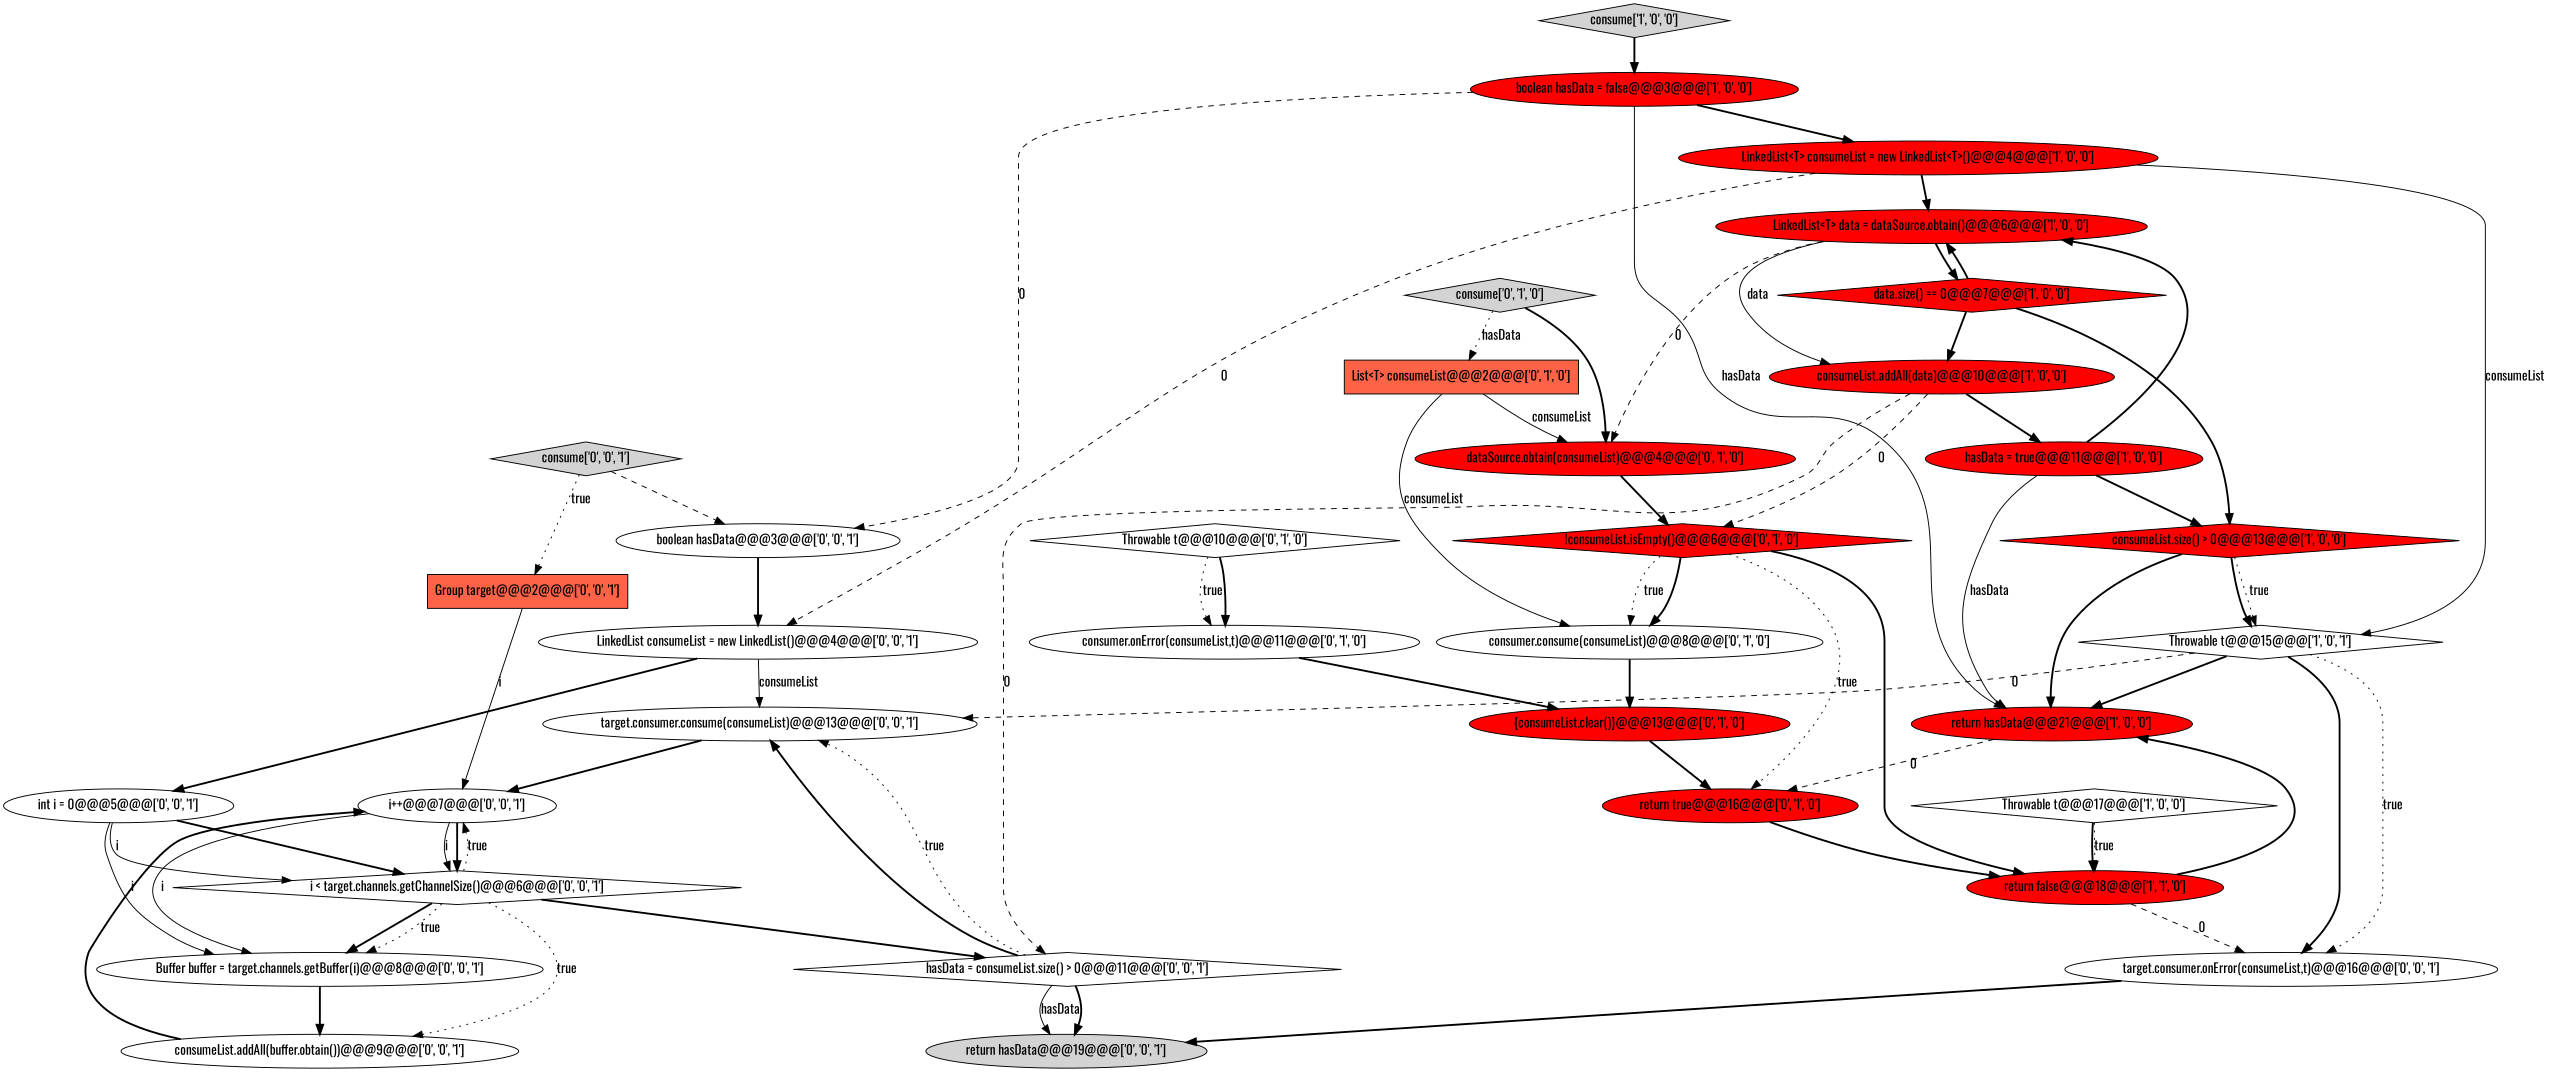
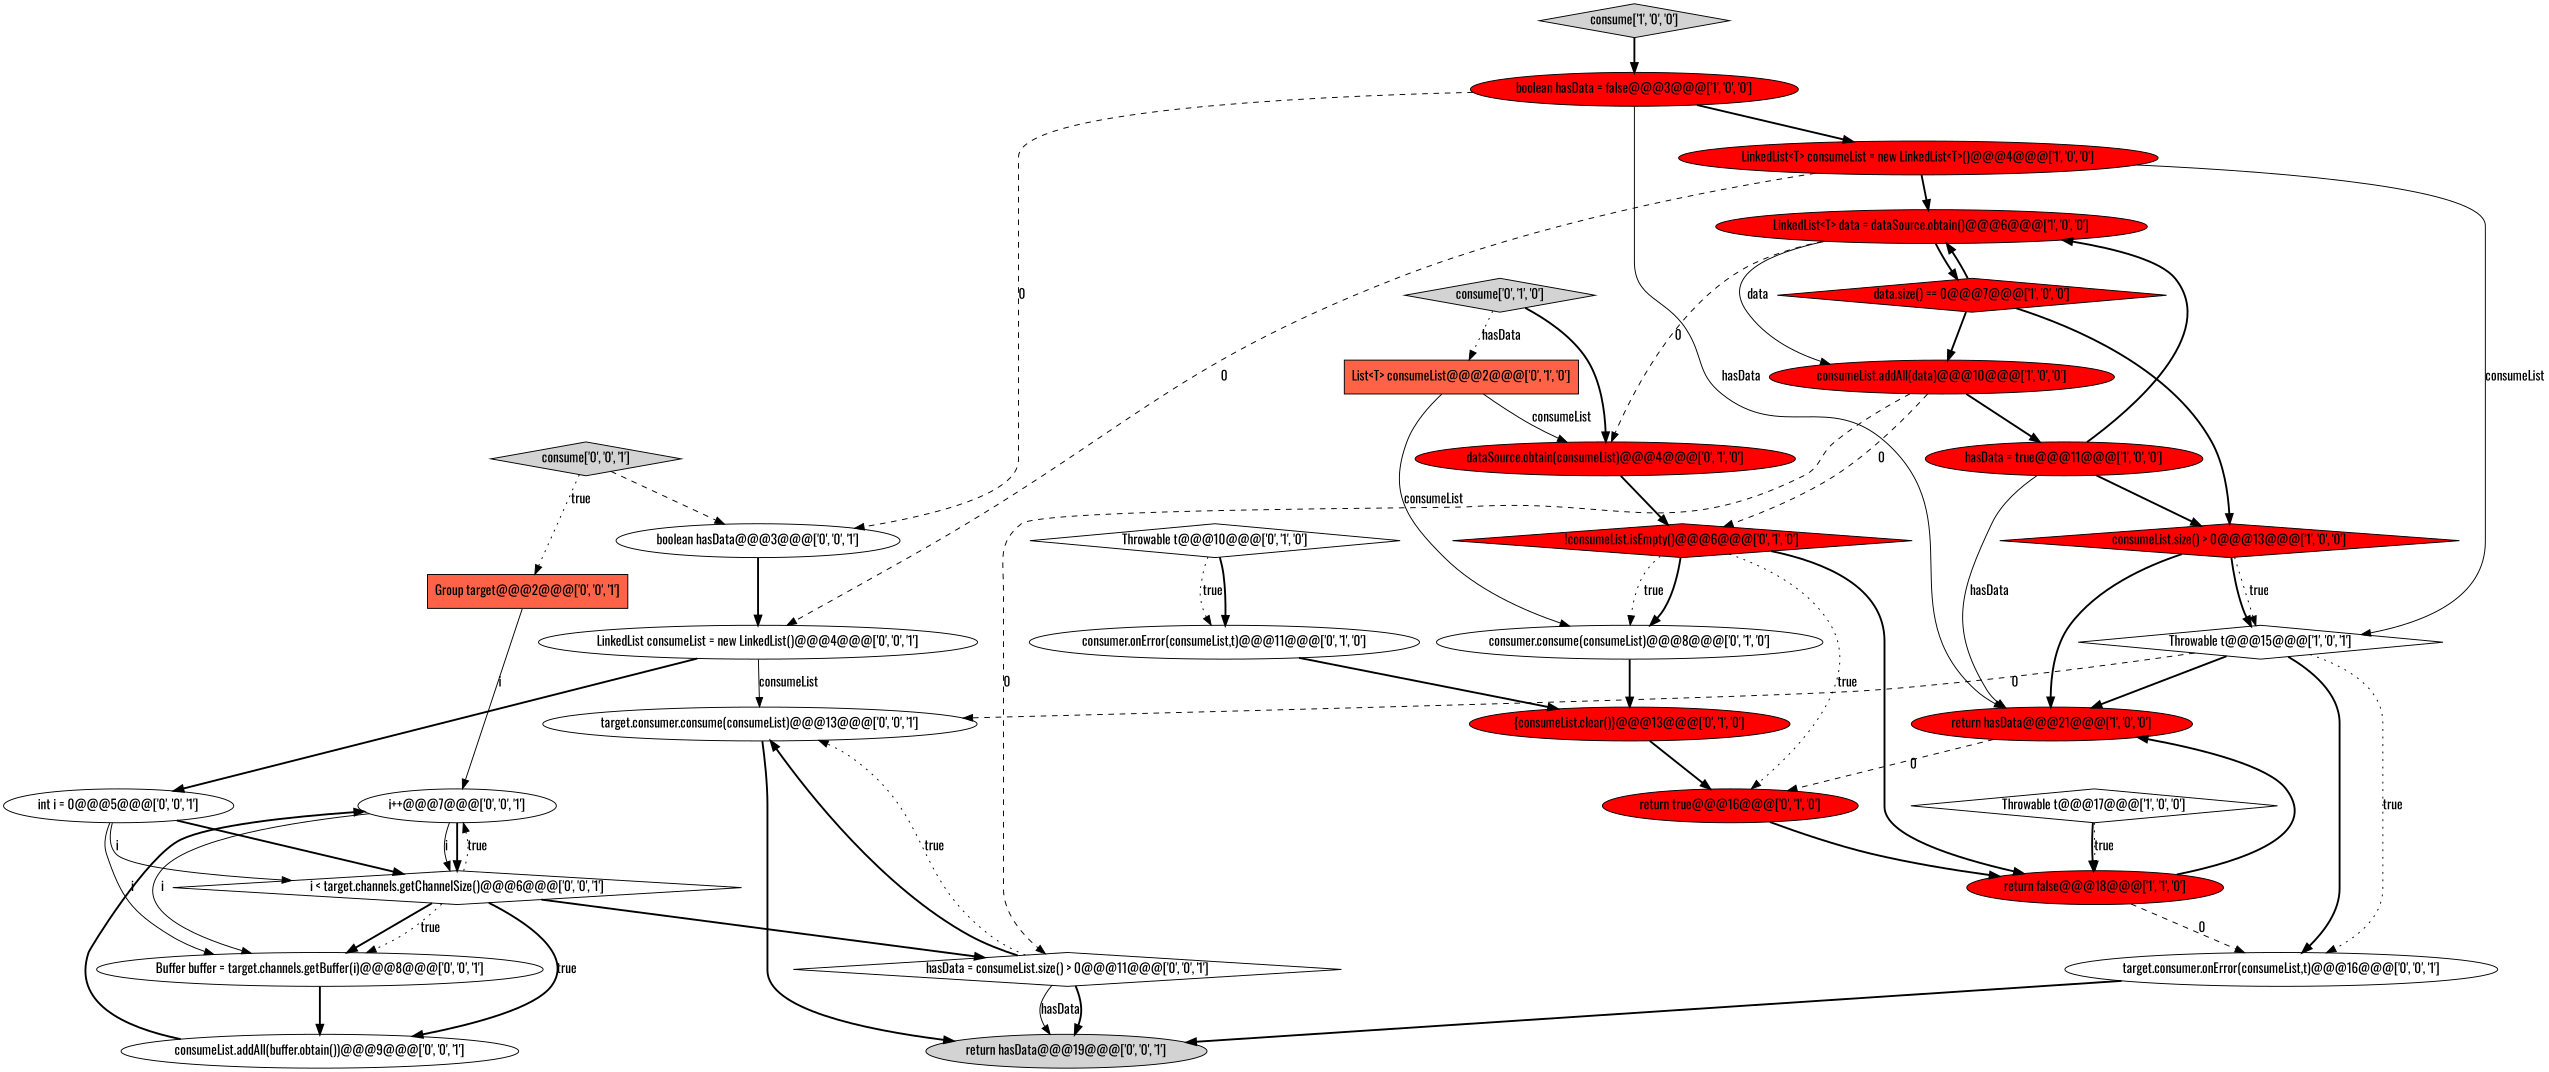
  digraph {
    fontname=Oswald
    node [fillcolor=white fontname=Oswald shape=ellipse style=filled]
    edge [fontname=Oswald style=bold]
    n1 [fillcolor=red label="LinkedList<T> consumeList = new LinkedList<T>()@@@4@@@['1', '0', '0']"]
    n2 [label="LinkedList consumeList = new LinkedList()@@@4@@@['0', '0', '1']"]
    n3 [fillcolor=red label="LinkedList<T> data = dataSource.obtain()@@@6@@@['1', '0', '0']"]
    n4 [label="Throwable t@@@15@@@['1', '0', '1']" shape=diamond]
    n5 [label="target.consumer.consume(consumeList)@@@13@@@['0', '0', '1']"]
    n6 [label="int i = 0@@@5@@@['0', '0', '1']"]
    n7 [fillcolor=red label="data.size() == 0@@@7@@@['1', '0', '0']" shape=diamond]
    n8 [fillcolor=red label="consumeList.addAll(data)@@@10@@@['1', '0', '0']"]
    n9 [fillcolor=red label="dataSource.obtain(consumeList)@@@4@@@['0', '1', '0']"]
    n10 [fillcolor=red label="return hasData@@@21@@@['1', '0', '0']"]
    n11 [label="target.consumer.onError(consumeList,t)@@@16@@@['0', '0', '1']"]
    n12 [label="Buffer buffer = target.channels.getBuffer(i)@@@8@@@['0', '0', '1']"]
    n13 [label="consumeList.addAll(buffer.obtain())@@@9@@@['0', '0', '1']"]
    n14 [label="i++@@@7@@@['0', '0', '1']"]
    n15 [label="i < target.channels.getChannelSize()@@@6@@@['0', '0', '1']" shape=diamond]
    n16 [fillcolor=red label="return true@@@16@@@['0', '1', '0']"]
    n17 [fillcolor=red label="return false@@@18@@@['1', '1', '0']"]
    n18 [fillcolor=red label="boolean hasData = false@@@3@@@['1', '0', '0']"]
    n19 [label="boolean hasData@@@3@@@['0', '0', '1']"]
    n20 [fillcolor=lightgray label="return hasData@@@19@@@['0', '0', '1']"]
    n21 [fillcolor=red label="{consumeList.clear()}@@@13@@@['0', '1', '0']"]
    n22 [label="Throwable t@@@17@@@['1', '0', '0']" shape=diamond]
    n23 [label="hasData = consumeList.size() > 0@@@11@@@['0', '0', '1']" shape=diamond]
    n24 [fillcolor=red label="consumeList.size() > 0@@@13@@@['1', '0', '0']" shape=diamond]
    n25 [fillcolor=red label="!consumeList.isEmpty()@@@6@@@['0', '1', '0']" shape=diamond]
    n26 [fillcolor=red label="hasData = true@@@11@@@['1', '0', '0']"]
    n27 [fillcolor=tomato label="Group target@@@2@@@['0', '0', '1']" shape=box]
    n28 [label="consumer.consume(consumeList)@@@8@@@['0', '1', '0']"]
    n29 [fillcolor=tomato label="List<T> consumeList@@@2@@@['0', '1', '0']" shape=box]
    n30 [fillcolor=lightgray label="consume['1', '0', '0']" shape=diamond]
    n31 [fillcolor=lightgray label="consume['0', '1', '0']" shape=diamond]
    n32 [label="Throwable t@@@10@@@['0', '1', '0']" shape=diamond]
    n33 [label="consumer.onError(consumeList,t)@@@11@@@['0', '1', '0']"]
    n34 [fillcolor=lightgray label="consume['0', '0', '1']" shape=diamond]
    n1 -> n2 [label=0 style=dashed]
    n1 -> n3
    n1 -> n4 [label=consumeList style=solid]
    n2 -> n5 [label=consumeList style=solid]
    n2 -> n6
    n3 -> n7
    n3 -> n8 [label=data style=solid]
    n3 -> n9 [label=0 style=dashed]
    n4 -> n5 [label=0 style=dashed]
    n4 -> n10
    n4 -> n11
    n4 -> n11 [label=true style=dotted]
-   n5 -> n14
+   n5 -> n20
    n6 -> n12 [label=i style=solid]
    n6 -> n15 [label=i style=solid]
    n6 -> n15
    n7 -> n3
    n7 -> n8
    n7 -> n24
    n8 -> n23 [label=0 style=dashed]
    n8 -> n25 [label=0 style=dashed]
    n8 -> n26
    n9 -> n25
    n10 -> n16 [label=0 style=dashed]
    n11 -> n20
    n12 -> n13
    n13 -> n14
    n14 -> n12 [label=i style=solid]
    n14 -> n15 [label=i style=solid]
    n14 -> n15
    n15 -> n12
    n15 -> n12 [label=true style=dotted]
-   n15 -> n13 [label=true style=dotted]
+   n15 -> n13 [label=true]
    n15 -> n14 [label=true style=dotted]
    n15 -> n23
    n16 -> n17
    n17 -> n10
    n17 -> n11 [label=0 style=dashed]
    n18 -> n1
    n18 -> n10 [label=hasData style=solid]
    n18 -> n19 [label=0 style=dashed]
    n19 -> n2
    n21 -> n16
    n22 -> n17 [label=true style=dotted]
    n22 -> n17
    n23 -> n5 [label=true style=dotted]
    n23 -> n5
    n23 -> n20 [label=hasData style=solid]
    n23 -> n20
    n24 -> n4
    n24 -> n4 [label=true style=dotted]
    n24 -> n10
    n25 -> n16 [label=true style=dotted]
    n25 -> n17
    n25 -> n28 [label=true style=dotted]
    n25 -> n28
    n26 -> n3
    n26 -> n10 [label=hasData style=solid]
    n26 -> n24
    n27 -> n14 [label=i style=solid]
    n28 -> n21
    n29 -> n9 [label=consumeList style=solid]
    n29 -> n28 [label=consumeList style=solid]
    n30 -> n18
    n31 -> n9
    n31 -> n29 [label=hasData style=dotted]
    n32 -> n33 [label=true style=dotted]
    n32 -> n33
    n33 -> n21
    n34 -> n19 [style=dashed]
    n34 -> n27 [label=true style=dotted]
  }
